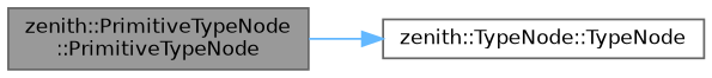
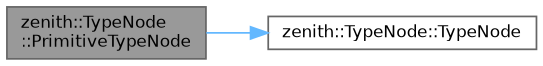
  digraph {
    rankdir=LR
    node [fontname=Helvetica fontsize=10 shape=box style=filled]
-   n1 [color=gray40 fillcolor=grey60 fontcolor=black height=0.2 label="zenith::PrimitiveTypeNode\l::PrimitiveTypeNode" width=0.4]
+   n1 [color=gray40 fillcolor=grey60 fontcolor=black height=0.2 label="zenith::TypeNode\l::PrimitiveTypeNode" width=0.4]
    n2 [color=grey40 fillcolor=white height=0.2 label="zenith::TypeNode::TypeNode" width=0.4]
    n1 -> n2 [color=steelblue1 fontname=Helvetica fontsize=10 labelfontname=Helvetica labelfontsize=10 style=solid]
  }
